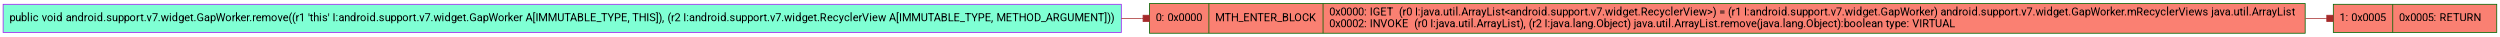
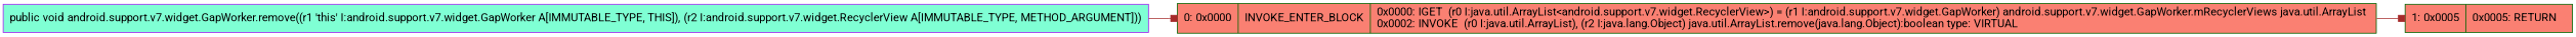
  digraph {
    rankdir=LR
    fontname=Roboto
    node [shape=record style=filled fillcolor=salmon color=darkgreen fontname=Roboto]
    edge [color=brown arrowhead=box fontname=Roboto]
-   n1 [label="{0\:\ 0x0000|MTH_ENTER_BLOCK\l|0x0000: IGET  (r0 I:java.util.ArrayList\<android.support.v7.widget.RecyclerView\>) = (r1 I:android.support.v7.widget.GapWorker) android.support.v7.widget.GapWorker.mRecyclerViews java.util.ArrayList \l0x0002: INVOKE  (r0 I:java.util.ArrayList), (r2 I:java.lang.Object) java.util.ArrayList.remove(java.lang.Object):boolean type: VIRTUAL \l}"]
+   n1 [label="{0\:\ 0x0000|INVOKE_ENTER_BLOCK\l|0x0000: IGET  (r0 I:java.util.ArrayList\<android.support.v7.widget.RecyclerView\>) = (r1 I:android.support.v7.widget.GapWorker) android.support.v7.widget.GapWorker.mRecyclerViews java.util.ArrayList \l0x0002: INVOKE  (r0 I:java.util.ArrayList), (r2 I:java.lang.Object) java.util.ArrayList.remove(java.lang.Object):boolean type: VIRTUAL \l}"]
    n2 [label="{1\:\ 0x0005|0x0005: RETURN   \l}"]
    n3 [label="{public void android.support.v7.widget.GapWorker.remove((r1 'this' I:android.support.v7.widget.GapWorker A[IMMUTABLE_TYPE, THIS]), (r2 I:android.support.v7.widget.RecyclerView A[IMMUTABLE_TYPE, METHOD_ARGUMENT])) }" fillcolor=aquamarine color=purple]
    n1 -> n2
    n3 -> n1
  }
